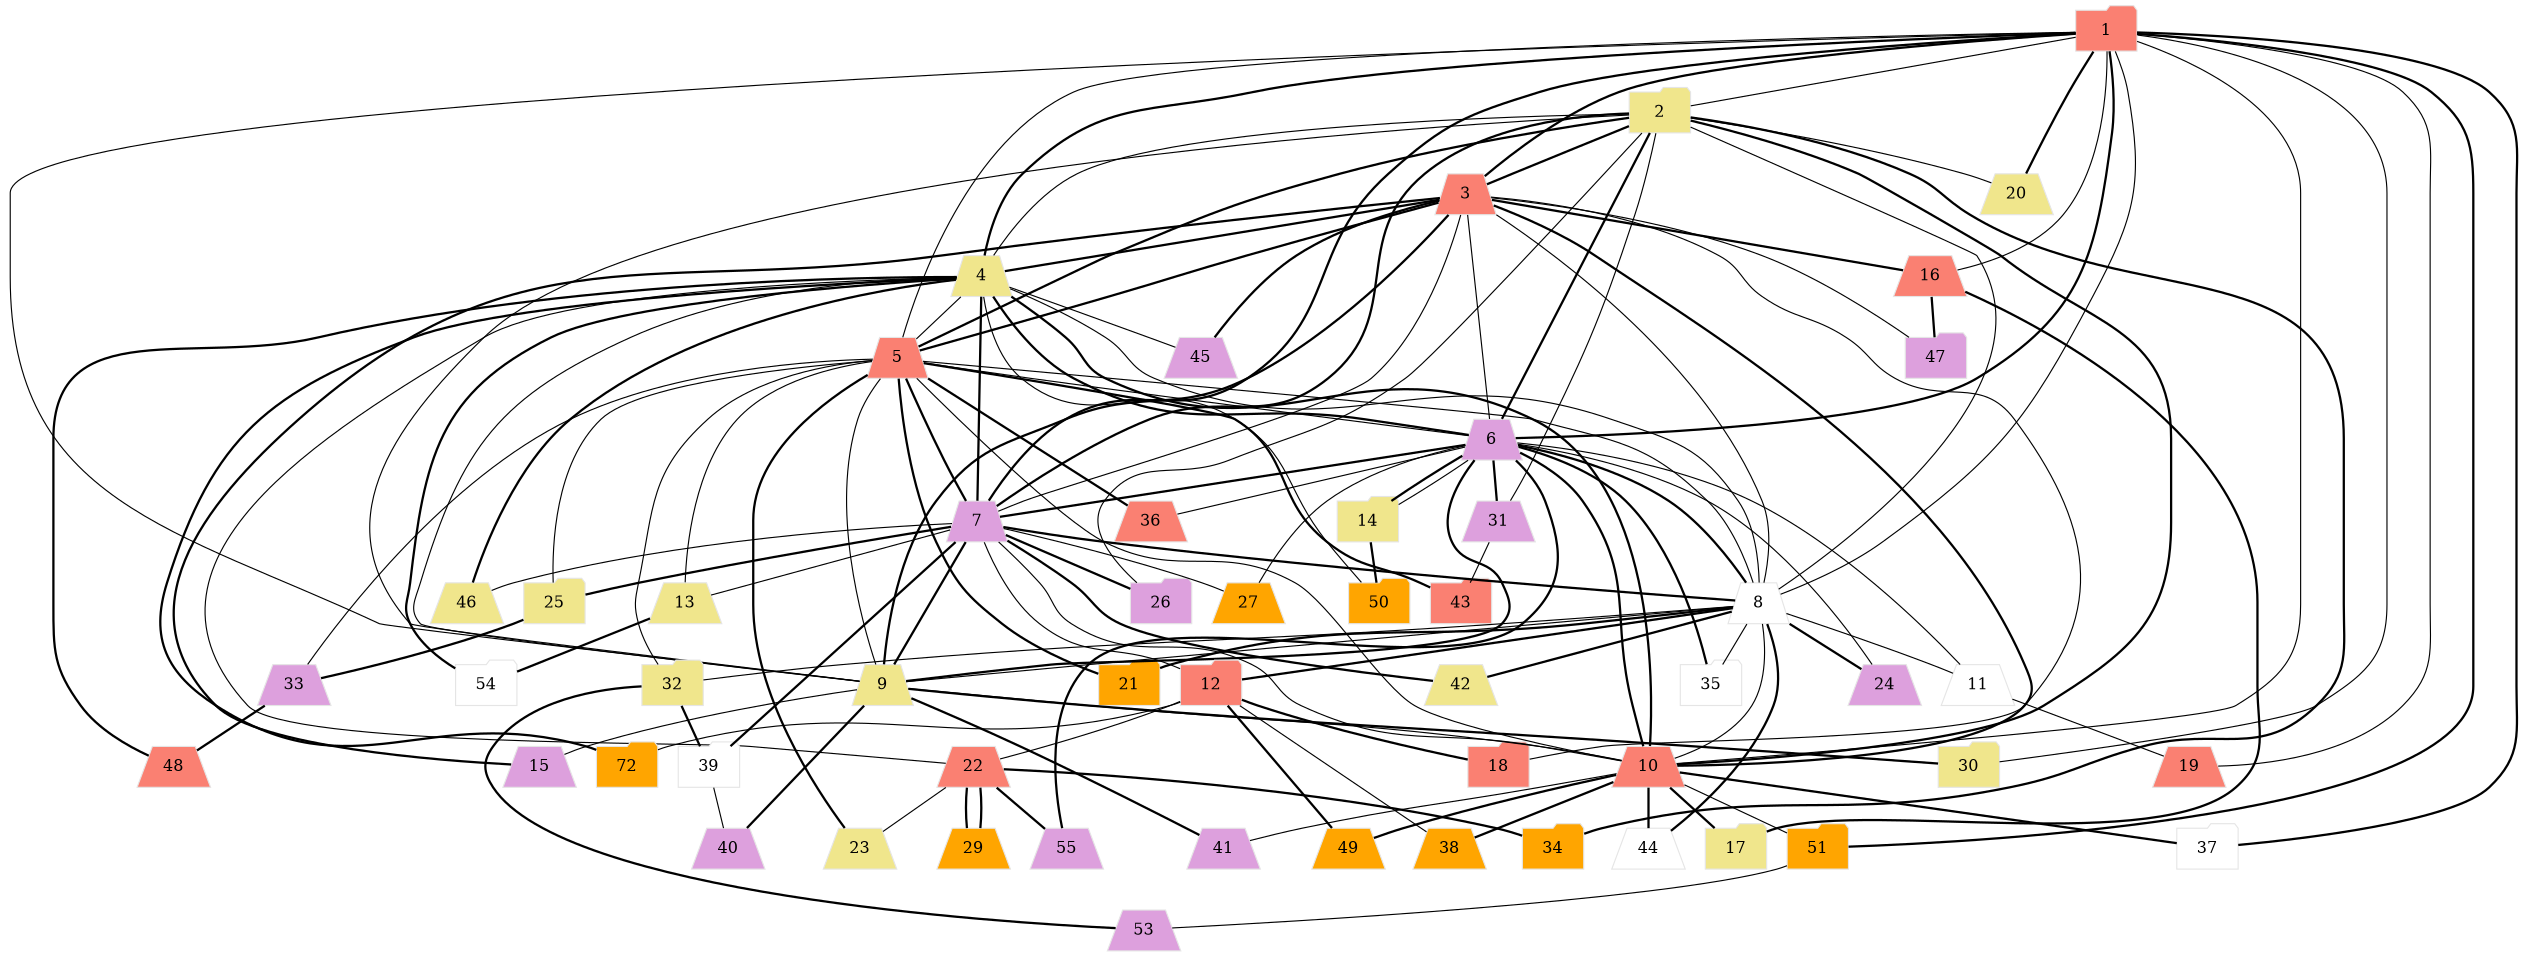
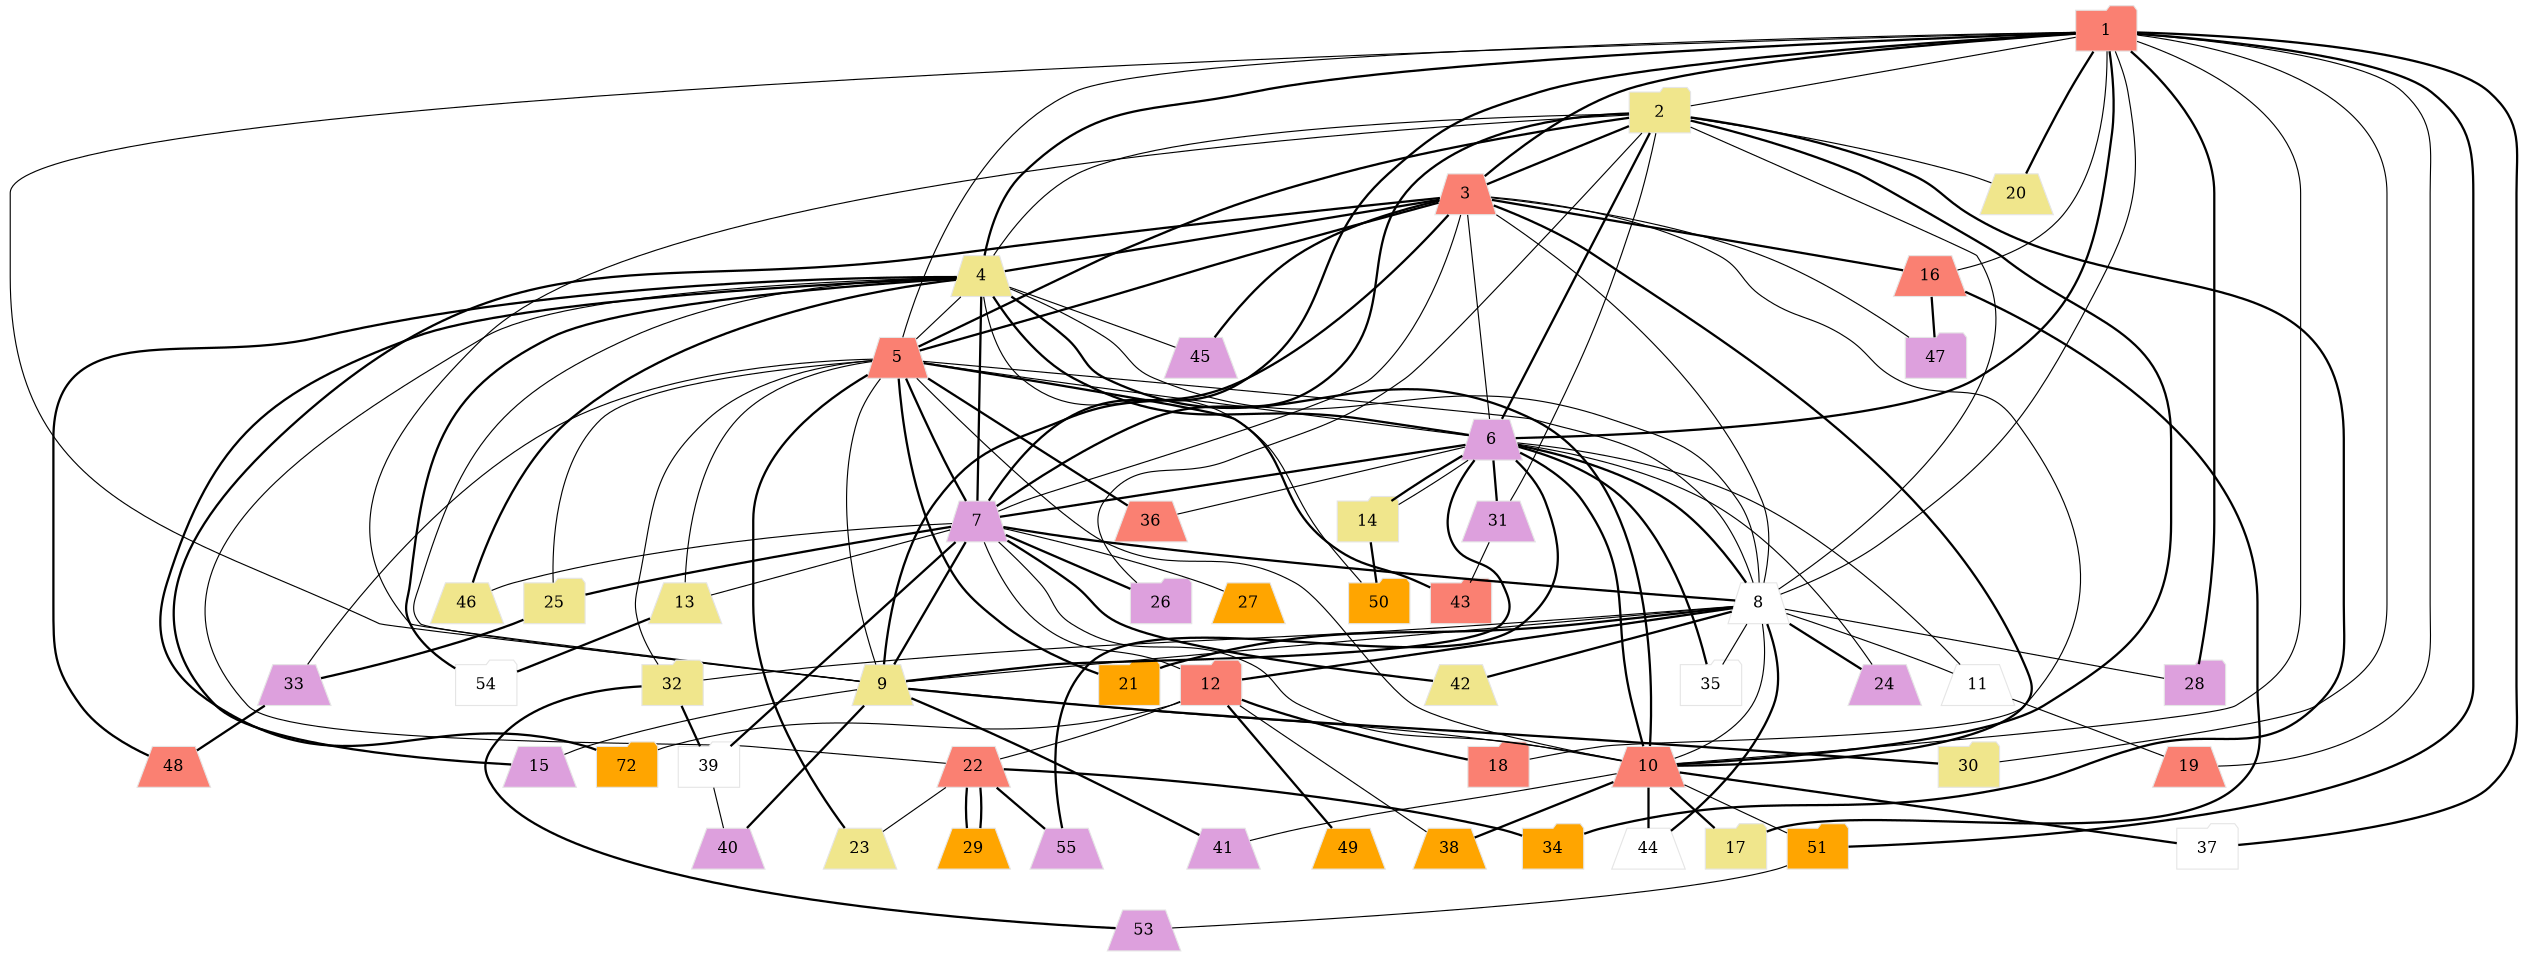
  graph {
    node [color=gray90 fillcolor=plum shape=trapezium style=filled]
    edge [style=bold]
    1 [fillcolor=salmon shape=folder]
    2 [fillcolor=khaki shape=folder]
    3 [fillcolor=salmon]
    4 [fillcolor=khaki]
    5 [fillcolor=salmon]
    6
    7
    8 [fillcolor=white]
    9 [fillcolor=khaki]
    10 [fillcolor=salmon]
    16 [fillcolor=salmon]
    19 [fillcolor=salmon]
    20 [fillcolor=khaki]
+   28 [shape=folder]
    30 [fillcolor=khaki shape=folder]
    37 [fillcolor=white shape=folder]
    51 [fillcolor=orange shape=folder]
    26 [shape=folder]
    31
    34 [fillcolor=orange shape=folder]
    15
    18 [fillcolor=salmon shape=folder]
    45
    47 [shape=folder]
    22 [fillcolor=salmon]
    46 [fillcolor=khaki]
    48 [fillcolor=salmon]
    50 [fillcolor=orange shape=folder]
    n29 [fillcolor=orange label=72 shape=folder]
    54 [fillcolor=white shape=folder]
    13 [fillcolor=khaki]
    21 [fillcolor=orange shape=folder]
    23 [fillcolor=khaki]
    25 [fillcolor=khaki shape=folder]
    32 [fillcolor=khaki shape=folder]
    33
    36 [fillcolor=salmon]
    43 [fillcolor=salmon shape=folder]
    11 [fillcolor=white]
    14 [fillcolor=khaki shape=folder]
    24
    27 [fillcolor=orange]
    35 [fillcolor=white shape=folder]
    55
    12 [fillcolor=salmon shape=folder]
    39 [fillcolor=white shape=folder]
    42 [fillcolor=khaki]
    44 [fillcolor=white]
    40
    41
    17 [fillcolor=khaki shape=folder]
    38 [fillcolor=orange]
    49 [fillcolor=orange]
    53
    29 [fillcolor=orange]
    1 -- 2 [style=solid]
    1 -- 3
    1 -- 4
    1 -- 5 [style=solid]
    1 -- 6
    1 -- 7
    1 -- 8 [style=solid]
    1 -- 9 [style=solid]
    1 -- 10 [style=solid]
    1 -- 16 [style=solid]
    1 -- 19 [style=solid]
    1 -- 20
+   1 -- 28
    1 -- 30 [style=solid]
    1 -- 37
    1 -- 51
    2 -- 3
    2 -- 4 [style=solid]
    2 -- 5
    2 -- 6
    2 -- 7
    2 -- 8 [style=solid]
    2 -- 9 [style=solid]
    2 -- 10
    2 -- 20 [style=solid]
    2 -- 26 [style=solid]
    2 -- 31 [style=solid]
    2 -- 34
    3 -- 4
    3 -- 5
    3 -- 6 [style=solid]
    3 -- 7 [style=solid]
    3 -- 8 [style=solid]
    3 -- 9
    3 -- 10
    3 -- 16
    3 -- 15
    3 -- 18 [style=solid]
    3 -- 45
    3 -- 47 [style=solid]
    4 -- 5 [style=solid]
    4 -- 6
    4 -- 7
    4 -- 8 [style=solid]
    4 -- 9 [style=solid]
    4 -- 10
    4 -- 45 [style=solid]
    4 -- 22 [style=solid]
    4 -- 46
    4 -- 48
    4 -- 50 [style=solid]
    4 -- n29
    4 -- 54
    5 -- 6 [style=solid]
    5 -- 7
    5 -- 8 [style=solid]
    5 -- 9 [style=solid]
    5 -- 10 [style=solid]
    5 -- 13 [style=solid]
    5 -- 21
    5 -- 23
    5 -- 25 [style=solid]
    5 -- 32 [style=solid]
    5 -- 33 [style=solid]
    5 -- 36
    5 -- 43
    6 -- 7
    6 -- 8
    6 -- 9
    6 -- 10
    6 -- 31
    6 -- 36 [style=solid]
    6 -- 11 [style=solid]
    6 -- 14
    6 -- 14 [style=solid]
    6 -- 24 [style=solid]
-   6 -- 27 [style=solid]
    6 -- 35
    6 -- 55
    7 -- 8
    7 -- 9
    7 -- 10 [style=solid]
    7 -- 26
    7 -- 46 [style=solid]
    7 -- 13 [style=solid]
    7 -- 25
    7 -- 27 [style=solid]
    7 -- 12 [style=solid]
    7 -- 39
    7 -- 42
    8 -- 9 [style=solid]
    8 -- 10 [style=solid]
+   8 -- 28 [style=solid]
    8 -- 21
    8 -- 32 [style=solid]
    8 -- 11 [style=solid]
    8 -- 24
    8 -- 35 [style=solid]
    8 -- 12
    8 -- 42
    8 -- 44
    9 -- 10 [style=solid]
    9 -- 30
    9 -- 15 [style=solid]
    9 -- 40
    9 -- 41
    10 -- 37
    10 -- 51 [style=solid]
    10 -- 44
    10 -- 41 [style=solid]
    10 -- 17
    10 -- 38
-   10 -- 49
    16 -- 47
    16 -- 17
    51 -- 53 [style=solid]
    31 -- 43 [style=solid]
    22 -- 34
    22 -- 23 [style=solid]
    22 -- 55
    22 -- 29
    22 -- 29
    13 -- 54
    25 -- 33
    32 -- 39
    32 -- 53
    33 -- 48
    11 -- 19 [style=solid]
    14 -- 50
    12 -- 18
    12 -- 22 [style=solid]
    12 -- n29 [style=solid]
    12 -- 38 [style=solid]
    12 -- 49
    39 -- 40 [style=solid]
  }
